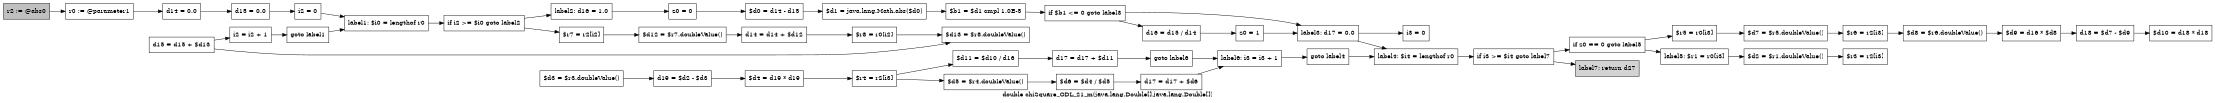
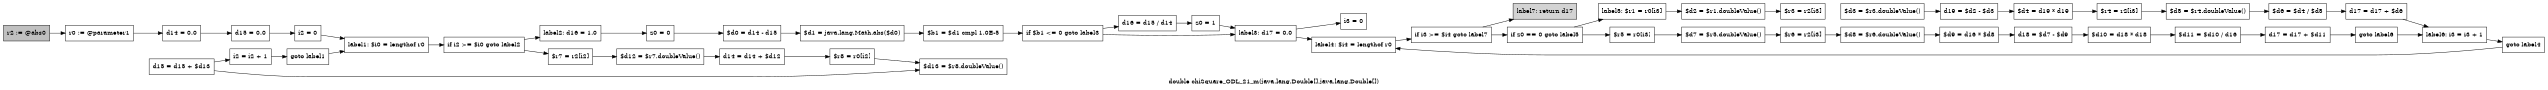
  digraph {
    label="double chiSquare_ODL_21_m(java.lang.Double[],java.lang.Double[])"
    rankdir=LR
    node [shape=box]
    n1 [fillcolor=gray label="r2 := @abs0" style=filled]
    n2 [label="r0 := @parameter1"]
    n3 [label="d14 = 0.0"]
    n4 [label="d15 = 0.0"]
    n5 [label="i2 = 0"]
    n6 [label="label1: $i0 = lengthof r0"]
    n7 [label="if i2 >= $i0 goto label2"]
    n8 [label="$r7 = r2[i2]"]
    n9 [label="label2: d16 = 1.0"]
    n10 [label="$d12 = $r7.doubleValue()"]
    n11 [label="z0 = 0"]
    n12 [label="d14 = d14 + $d12"]
    n13 [label="$d0 = d14 - d15"]
    n14 [label="$r8 = r0[i2]"]
    n15 [label="$d13 = $r8.doubleValue()"]
    n16 [label="d15 = d15 + $d13"]
    n17 [label="i2 = i2 + 1"]
    n18 [label="goto label1"]
    n19 [label="$d1 = java.lang.Math.abs($d0)"]
    n20 [label="$b1 = $d1 cmpl 1.0E-5"]
    n21 [label="if $b1 <= 0 goto label3"]
    n22 [label="d16 = d15 / d14"]
    n23 [label="label3: d17 = 0.0"]
    n24 [label="z0 = 1"]
    n25 [label="i3 = 0"]
    n26 [label="label4: $i4 = lengthof r0"]
    n27 [label="if i3 >= $i4 goto label7"]
    n28 [label="if z0 == 0 goto label5"]
-   n29 [fillcolor=lightgray label="label7: return d27" style=filled]
+   n29 [fillcolor=lightgray label="label7: return d17" style=filled]
    n30 [label="$r5 = r0[i3]"]
    n31 [label="label5: $r1 = r0[i3]"]
    n32 [label="$d7 = $r5.doubleValue()"]
    n33 [label="$d2 = $r1.doubleValue()"]
    n34 [label="$r6 = r2[i3]"]
    n35 [label="$r3 = r2[i3]"]
    n36 [label="$d8 = $r6.doubleValue()"]
    n37 [label="$d9 = d16 * $d8"]
    n38 [label="d18 = $d7 - $d9"]
    n39 [label="$d10 = d18 * d18"]
    n40 [label="$d11 = $d10 / d16"]
    n41 [label="d17 = d17 + $d11"]
    n42 [label="goto label6"]
    n43 [label="label6: i3 = i3 + 1"]
    n44 [label="goto label4"]
    n45 [label="$d3 = $r3.doubleValue()"]
    n46 [label="d19 = $d2 - $d3"]
    n47 [label="$d4 = d19 * d19"]
    n48 [label="$r4 = r2[i3]"]
    n49 [label="$d5 = $r4.doubleValue()"]
    n50 [label="$d6 = $d4 / $d5"]
    n51 [label="d17 = d17 + $d6"]
    n1 -> n2
    n2 -> n3
    n3 -> n4
    n4 -> n5
    n5 -> n6
    n6 -> n7
    n7 -> n8
    n7 -> n9
    n8 -> n10
    n9 -> n11
    n10 -> n12
    n11 -> n13
    n12 -> n14
    n13 -> n19
    n14 -> n15
    n16 -> n15
    n16 -> n17
    n17 -> n18
    n18 -> n6
    n19 -> n20
    n20 -> n21
    n21 -> n22
    n21 -> n23
    n22 -> n24
    n23 -> n25
    n23 -> n26
    n24 -> n23
    n26 -> n27
    n27 -> n28
    n27 -> n29
    n28 -> n30
    n28 -> n31
    n30 -> n32
    n31 -> n33
    n32 -> n34
    n33 -> n35
    n34 -> n36
    n36 -> n37
    n37 -> n38
    n38 -> n39
-   n48 -> n40
+   n39 -> n40
    n40 -> n41
    n41 -> n42
    n42 -> n43
    n43 -> n44
    n44 -> n26
    n45 -> n46
    n46 -> n47
    n47 -> n48
    n48 -> n49
    n49 -> n50
    n50 -> n51
    n51 -> n43
  }
